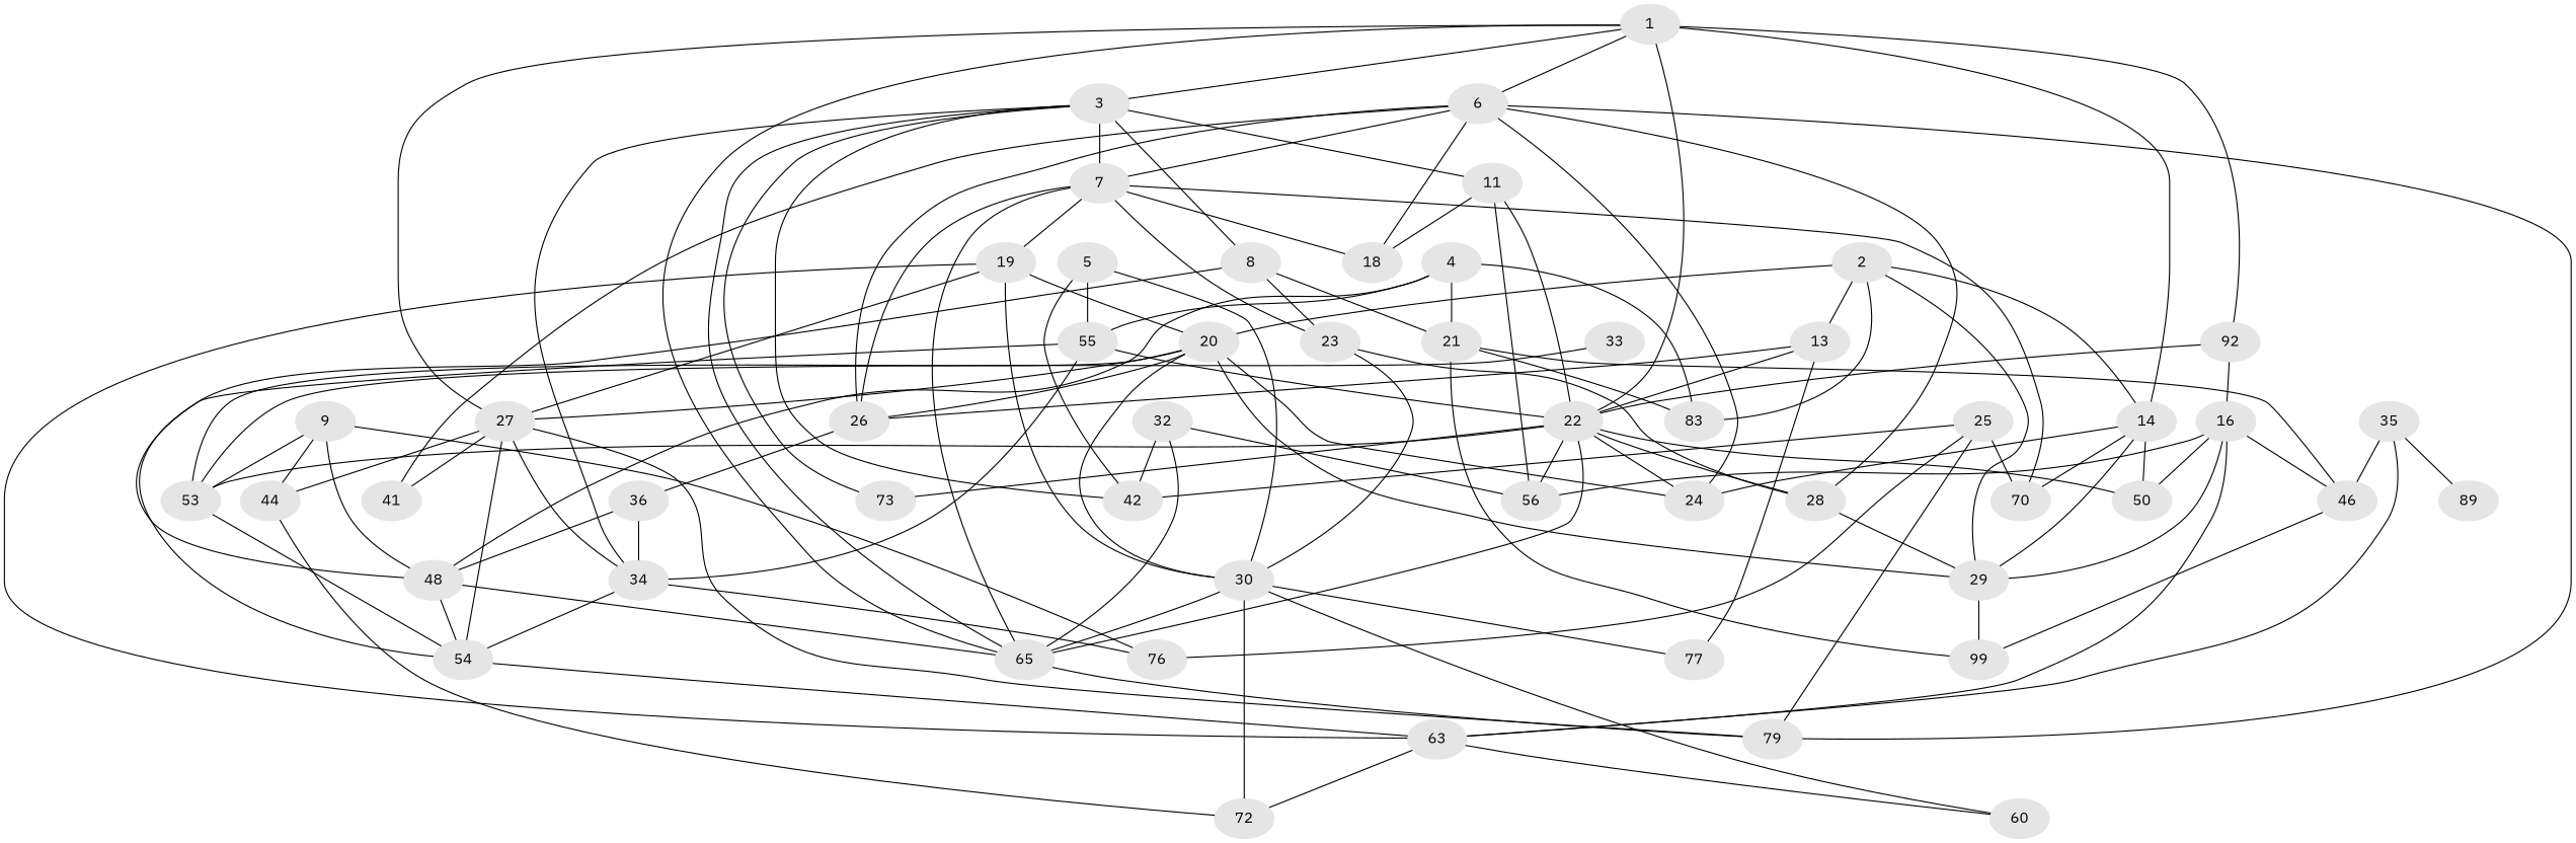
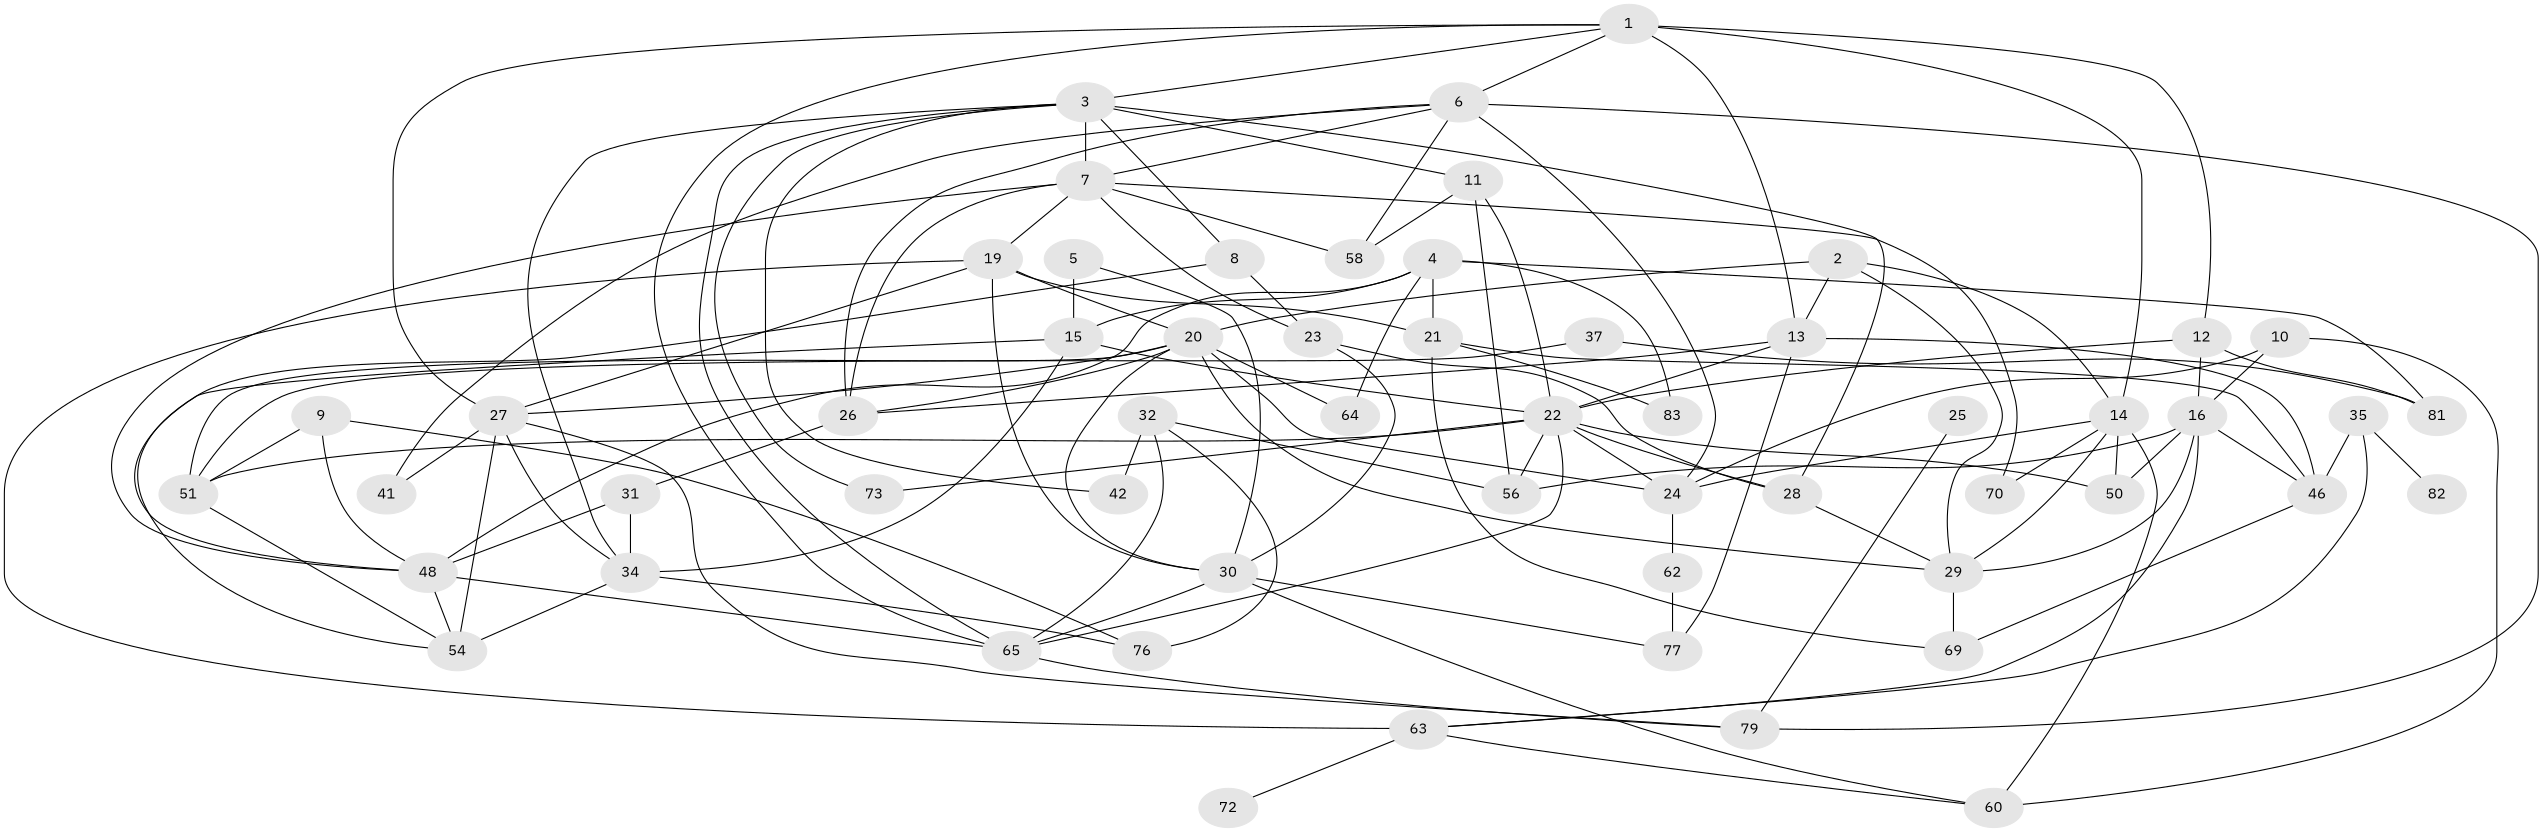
  graph {
    fontname="IBM Plex Sans"
    node [color=gray90 fontname="IBM Plex Sans" style=filled]
    edge [fontname="IBM Plex Sans"]
    1 [super="+37"]
    3 [super="+52"]
    6 [super="+71"]
-   12 [super="+66" label=92]
+   12 [super="+66"]
    13 [super="+60"]
    14 [super="+17"]
    27 [super="+59"]
    65 [super="+80"]
    7 [super="+55"]
    8
    11 [super="+40"]
    34 [super="+75"]
    42
    73
-   18
+   18 [label=58]
    24 [super="+36"]
    26 [super="+51"]
    28
    41
    79
+   81
    16
    22 [super="+39"]
    46
    77
    29 [super="+48"]
    70
    n28 [label=60]
    50
-   44 [super="+45"]
    54 [super="+78"]
    2 [super="+49"]
    20 [super="+68"]
    83
+   64
    30 [super="+57"]
-   53
-   69 [label=99]
+   53 [label=51]
+   69
    72
    19 [super="+58"]
    23
    n42 [label=48 super="+43"]
    56
    76
-   15 [super="+84" label=55]
+   15 [super="+84"]
    4
    21 [super="+61"]
    5
-   31 [label=36]
+   62
+   31
    63 [super="+74"]
    9
+   10
    25
    32 [super="+47"]
-   33
+   33 [label=37]
    35
-   82 [label=89]
+   82
    1 -- 3
    1 -- 6
    1 -- 12
-   1 -- 22
+   1 -- 13
    1 -- 14
    1 -- 27
    1 -- 65
    3 -- 65
    3 -- 7
    3 -- 8
    3 -- 11
    3 -- 34
    3 -- 42
    3 -- 73
    6 -- 7
    6 -- 18
    6 -- 24
    6 -- 26
-   6 -- 28
+   3 -- 28
    6 -- 41
    6 -- 79
+   12 -- 81
    12 -- 16
    12 -- 22
    13 -- 26
    13 -- 22
+   13 -- 46
    13 -- 77
    14 -- 24
    14 -- 29
    14 -- 70
+   14 -- n28
    14 -- 50
    27 -- 34
    27 -- 41
    27 -- 79
-   27 -- 44 [weight=2]
    27 -- 54
    65 -- 79
-   7 -- 65
+   7 -- n42
    7 -- 18
    7 -- 26
    7 -- 70
    7 -- 19
    7 -- 23
    8 -- 23
    8 -- n42
    11 -- 18
    11 -- 22
    11 -- 56
    34 -- 54
    34 -- 76
+   24 -- 62
    26 -- 31
    28 -- 29
    16 -- 46
    16 -- 29
    16 -- 50
    16 -- 56
    16 -- 63
    22 -- 65
    22 -- 73
    22 -- 24
    22 -- 28
    22 -- 50
    22 -- 53
    22 -- 56
    46 -- 69
    29 -- 69
-   44 -- 72
-   54 -- 63
    2 -- 13
    2 -- 14
    2 -- 29
    2 -- 20
-   2 -- 83
    20 -- 27 [weight=2]
    20 -- 24
    20 -- 26
    20 -- 29
+   20 -- 64
    20 -- 30
    20 -- 53
    30 -- 65
    30 -- 77
    30 -- n28
-   30 -- 72
    53 -- 54
    19 -- 27
    19 -- 20
    19 -- 30
-   8 -- 21
+   19 -- 21
    19 -- 63
    23 -- 28
    23 -- 30
    n42 -- 65
    n42 -- 54
    15 -- 34
    15 -- 22
    15 -- 54
+   4 -- 81
    4 -- 83
+   4 -- 64
    4 -- n42
    4 -- 15
    4 -- 21
    21 -- 46
    21 -- 83
    21 -- 69
-   5 -- 42
    5 -- 30
    5 -- 15
+   62 -- 77
    31 -- 34 [weight=2]
    31 -- n42
    63 -- n28
    63 -- 72
-   9 -- 44
    9 -- 53
    9 -- n42
    9 -- 76
-   25 -- 42
+   10 -- 24
+   10 -- 16
+   10 -- n28
    25 -- 79
-   25 -- 70
    32 -- 65
    32 -- 42
    32 -- 56
-   25 -- 76
+   32 -- 76
+   33 -- 81
    33 -- 53
    35 -- 46
    35 -- 63
    35 -- 82
  }
